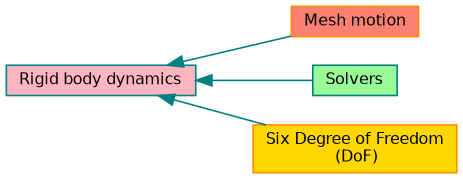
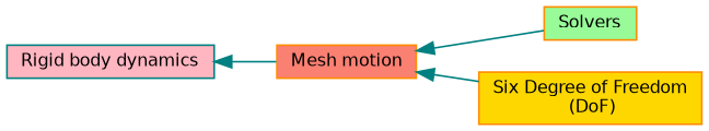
  digraph {
    rankdir=LR
    node [color=darkorange fontname=Helvetica fontsize=10 shape=box style=filled]
    edge [color=teal dir=back fontname=Helvetica fontsize=10 labelfontname=Helvetica labelfontsize=10 shape=plaintext style=solid]
    n1 [fillcolor=salmon fontcolor=black height=0.2 label="Mesh motion" width=0.4]
-   n2 [color=teal fillcolor=palegreen height=0.2 label=Solvers width=0.4]
+   n2 [fillcolor=palegreen height=0.2 label=Solvers width=0.4]
    n3 [fillcolor=gold height=0.2 label="Six Degree of Freedom\l (DoF)" width=0.4]
    n4 [color=teal fillcolor=lightpink height=0.2 label="Rigid body dynamics" width=0.4]
-   n4 -> n2
-   n4 -> n3
+   n1 -> n2
+   n1 -> n3
    n4 -> n1
  }
